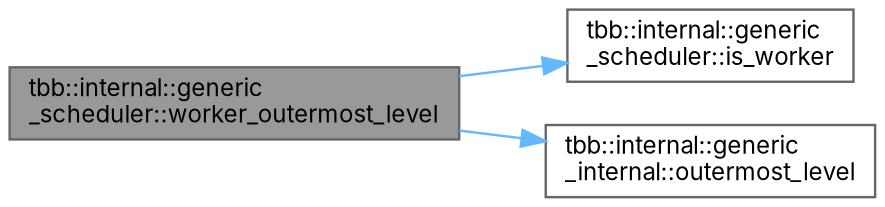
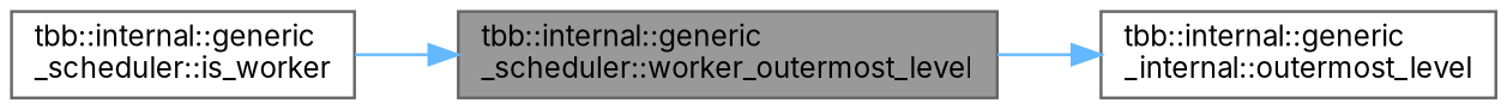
  digraph {
    fontname=Inter
    rankdir=LR
    node [color=grey40 fillcolor=white fontname=Inter fontsize=10 shape=box style=filled]
    edge [color=steelblue1 fontname=Inter fontsize=10 labelfontname=Helvetica labelfontsize=10 style=solid]
    n1 [color=gray40 fillcolor=grey60 fontcolor=black height=0.2 label="tbb::internal::generic\l_scheduler::worker_outermost_level" width=0.4]
    n2 [height=0.2 label="tbb::internal::generic\l_scheduler::is_worker" width=0.4]
    n3 [height=0.2 label="tbb::internal::generic\l_internal::outermost_level" width=0.4]
-   n1 -> n2
+   n2 -> n1
    n1 -> n3
  }
